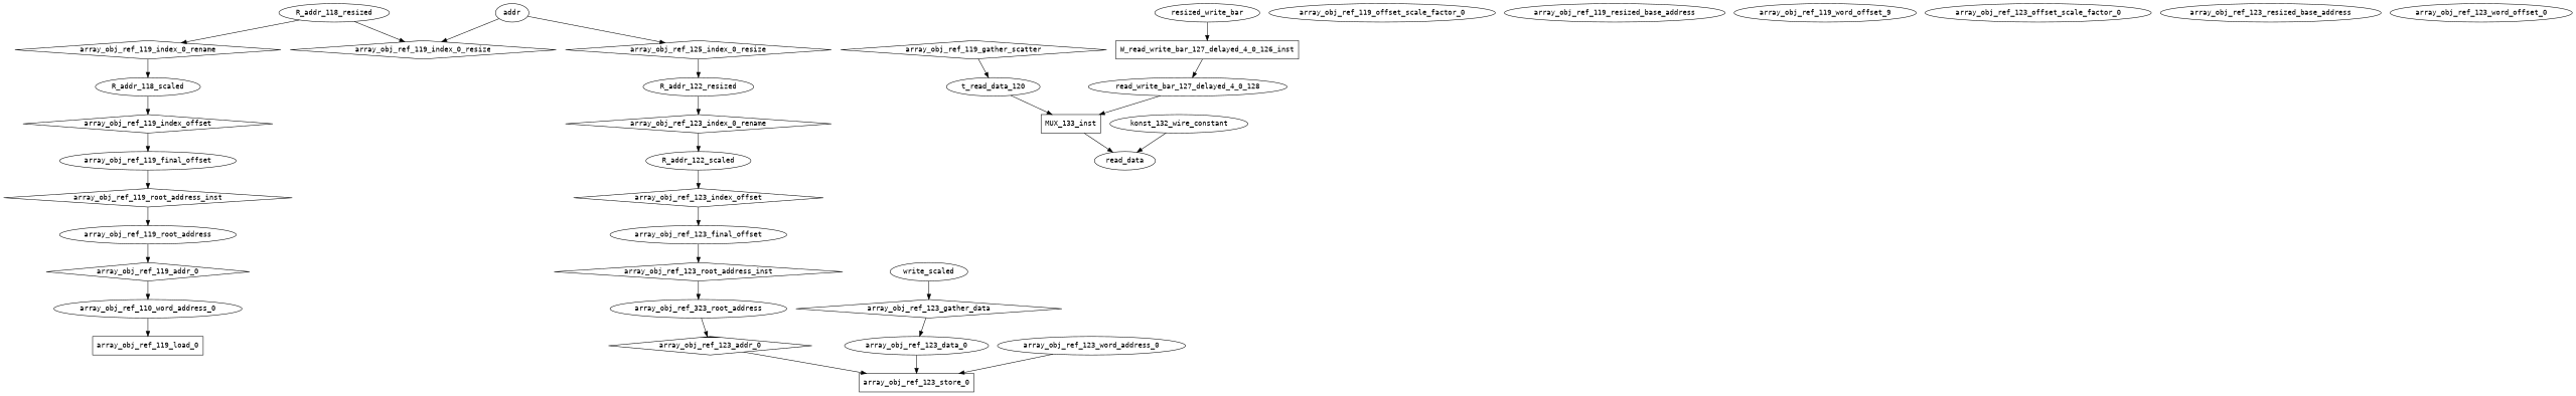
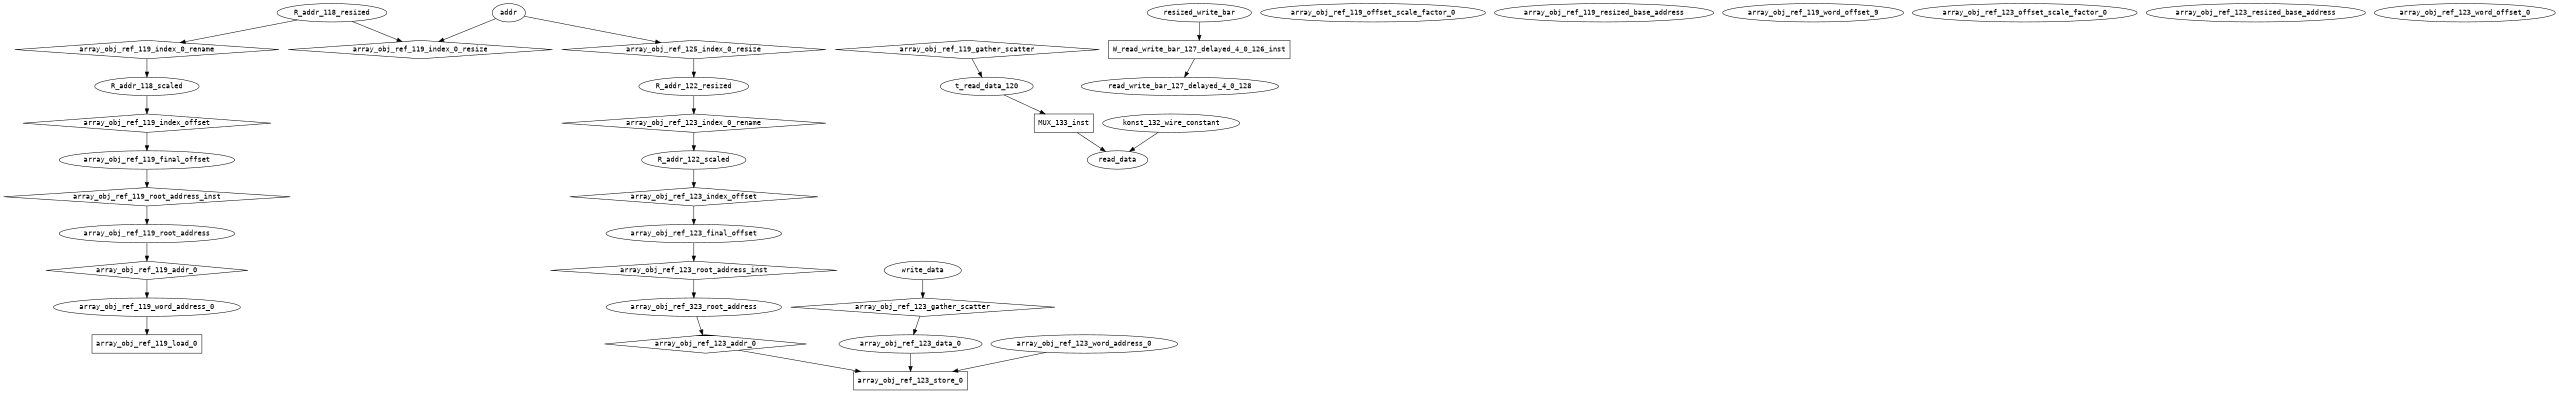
  digraph {
    fontname="DejaVu Sans Mono"
    node [fontname="DejaVu Sans Mono" shape=ellipse]
    edge [fontname="DejaVu Sans Mono"]
    array_obj_ref_119_index_0_rename [shape=diamond]
    R_addr_118_resized
    array_obj_ref_119_index_0_resize [shape=diamond]
    R_addr_118_scaled
    array_obj_ref_119_index_offset [shape=diamond]
    array_obj_ref_119_final_offset
    array_obj_ref_123_index_0_rename [shape=diamond]
    R_addr_122_resized
    R_addr_122_scaled
    array_obj_ref_123_index_offset [shape=diamond]
    array_obj_ref_123_final_offset
    array_obj_ref_119_gather_scatter [shape=diamond]
    t_read_data_120
    array_obj_ref_119_root_address_inst [shape=diamond]
    array_obj_ref_119_root_address
    array_obj_ref_119_offset_scale_factor_0
    array_obj_ref_119_resized_base_address
    array_obj_ref_119_addr_0 [shape=diamond]
-   array_obj_ref_119_word_address_0 [label=array_obj_ref_110_word_address_0]
+   array_obj_ref_119_word_address_0
    array_obj_ref_119_load_0 [shape=rectangle]
    n21 [label=array_obj_ref_119_word_offset_9]
    array_obj_ref_123_store_0 [shape=rectangle]
    array_obj_ref_123_data_0
    array_obj_ref_123_root_address_inst [shape=diamond]
    n25 [label=array_obj_ref_323_root_address]
    array_obj_ref_123_offset_scale_factor_0
    array_obj_ref_123_resized_base_address
    array_obj_ref_123_addr_0 [shape=diamond]
    array_obj_ref_123_word_address_0
    array_obj_ref_123_word_offset_0
    read_data [shape=""]
    konst_132_wire_constant
    MUX_133_inst [shape=rectangle]
    read_write_bar_127_delayed_4_0_128
    W_read_write_bar_127_delayed_4_0_126_inst [shape=rectangle]
    n36 [label=resized_write_bar shape=""]
    addr [shape=""]
    n38 [label=array_obj_ref_125_index_0_resize shape=diamond]
-   array_obj_ref_123_gather_scatter [shape=diamond label=array_obj_ref_123_gather_data]
-   write_data [label=write_scaled shape=""]
+   array_obj_ref_123_gather_scatter [shape=diamond]
+   write_data [shape=""]
    array_obj_ref_119_index_0_rename -> R_addr_118_scaled
    R_addr_118_resized -> array_obj_ref_119_index_0_rename
    R_addr_118_resized -> array_obj_ref_119_index_0_resize
    R_addr_118_scaled -> array_obj_ref_119_index_offset
    array_obj_ref_119_index_offset -> array_obj_ref_119_final_offset
    array_obj_ref_119_final_offset -> array_obj_ref_119_root_address_inst
    array_obj_ref_123_index_0_rename -> R_addr_122_scaled
    R_addr_122_resized -> array_obj_ref_123_index_0_rename
    R_addr_122_scaled -> array_obj_ref_123_index_offset
    array_obj_ref_123_index_offset -> array_obj_ref_123_final_offset
    array_obj_ref_123_final_offset -> array_obj_ref_123_root_address_inst
    array_obj_ref_119_gather_scatter -> t_read_data_120
    t_read_data_120 -> MUX_133_inst
    array_obj_ref_119_root_address_inst -> array_obj_ref_119_root_address
    array_obj_ref_119_root_address -> array_obj_ref_119_addr_0
    array_obj_ref_119_addr_0 -> array_obj_ref_119_word_address_0
    array_obj_ref_119_word_address_0 -> array_obj_ref_119_load_0
    array_obj_ref_123_data_0 -> array_obj_ref_123_store_0
    array_obj_ref_123_root_address_inst -> n25
    n25 -> array_obj_ref_123_addr_0
    array_obj_ref_123_addr_0 -> array_obj_ref_123_store_0
    array_obj_ref_123_word_address_0 -> array_obj_ref_123_store_0
    konst_132_wire_constant -> read_data
    MUX_133_inst -> read_data
-   read_write_bar_127_delayed_4_0_128 -> MUX_133_inst
    W_read_write_bar_127_delayed_4_0_126_inst -> read_write_bar_127_delayed_4_0_128
    n36 -> W_read_write_bar_127_delayed_4_0_126_inst
    addr -> array_obj_ref_119_index_0_resize
    addr -> n38
    n38 -> R_addr_122_resized
    array_obj_ref_123_gather_scatter -> array_obj_ref_123_data_0
    write_data -> array_obj_ref_123_gather_scatter
  }
